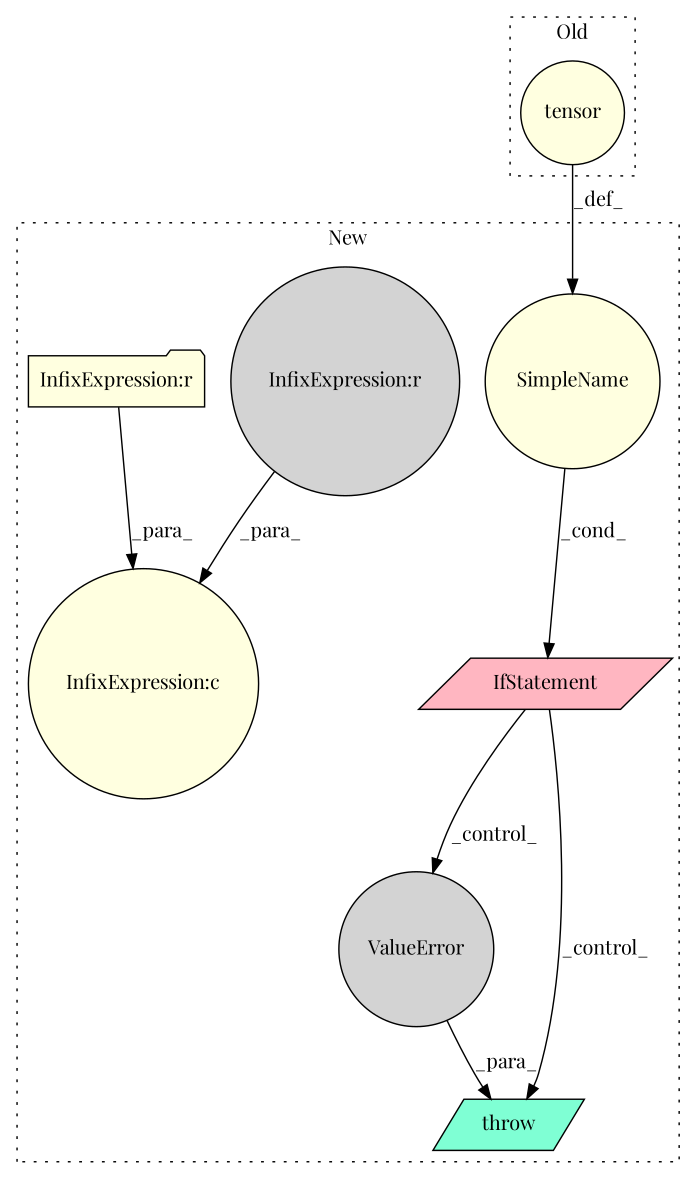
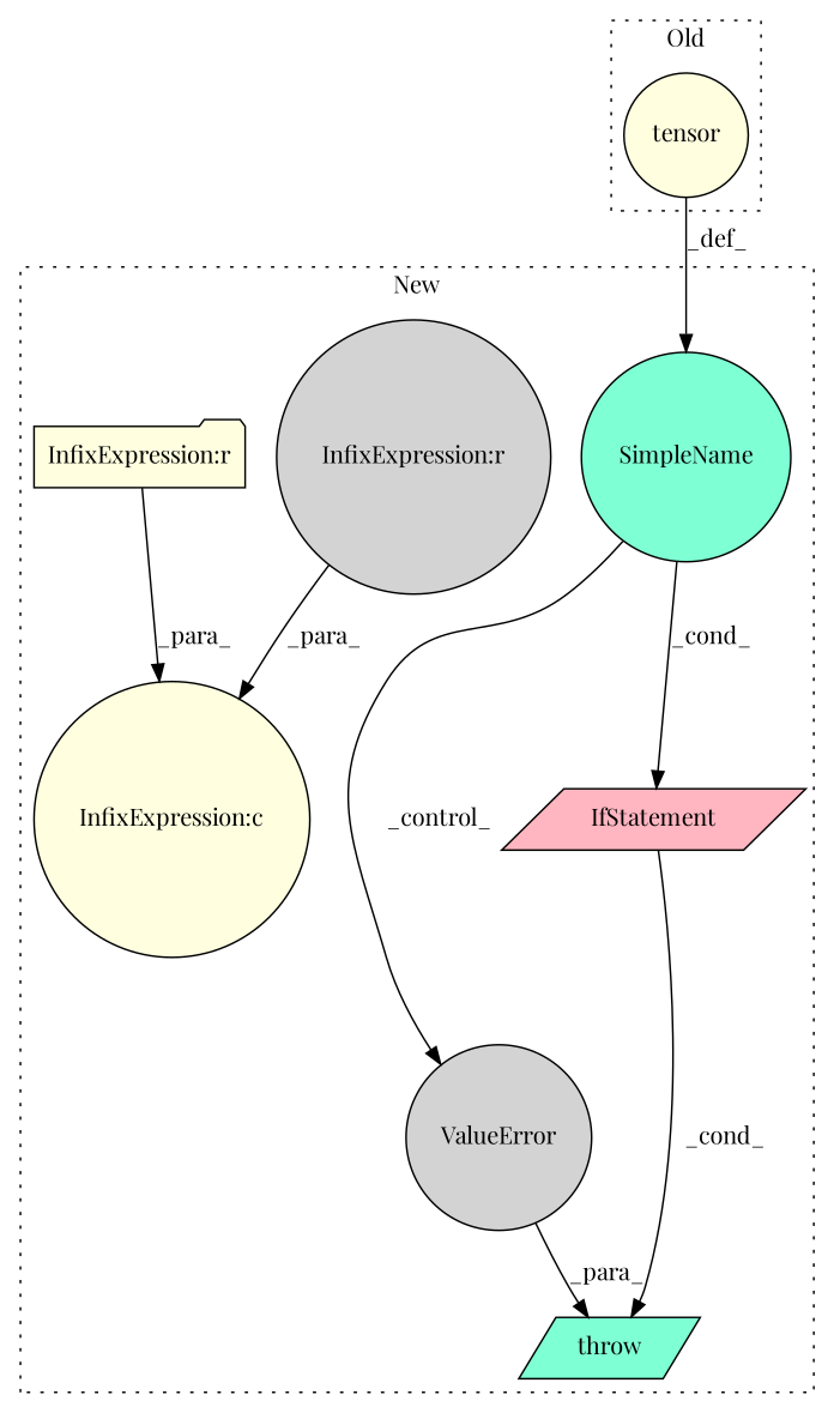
  digraph {
    fontname="Playfair Display"
    node [a=27 fillcolor=lightyellow fontname="Playfair Display" l=4 shape=circle style=filled]
    edge [fontname="Playfair Display"]
    n1 [a=32 fillcolor=lightgrey l="11,1" label=ValueError s="8661,8842"]
    n2 [a=25 fillcolor=lightpink l="4,2" label=IfStatement s="8513,8645" shape=parallelogram]
-   n3 [a=42 label=SimpleName l=""]
+   n3 [a=42 fillcolor=aquamarine label=SimpleName l=""]
    n4 [fillcolor=lightgrey label="InfixExpression:r" s=8532]
    n5 [a=53 fillcolor=aquamarine l=6 label=throw s=8655 shape=parallelogram]
    n6 [label="InfixExpression:c" s=8581]
    n7 [label="InfixExpression:r" s=8599 shape=folder]
    n8 [a=32 l="7,1" label=tensor s="9161,9171"]
    subgraph cluster_1 {
      label=New
      style=dotted
      n1
      n2
      n3
      n4
      n5
      n6
      n7
    }
    subgraph cluster_2 {
      label=Old
      style=dotted
      n8
    }
    n1 -> n5 [label=_para_]
-   n2 -> n1 [label=_control_]
-   n2 -> n5 [label=_control_]
+   n3 -> n1 [label=_control_]
+   n2 -> n5 [label=_cond_]
    n3 -> n2 [label=_cond_]
    n4 -> n6 [label=_para_]
    n7 -> n6 [label=_para_]
    n8 -> n3 [label=_def_]
  }
